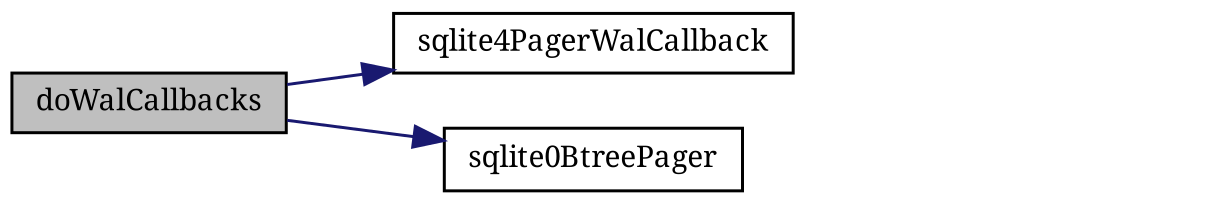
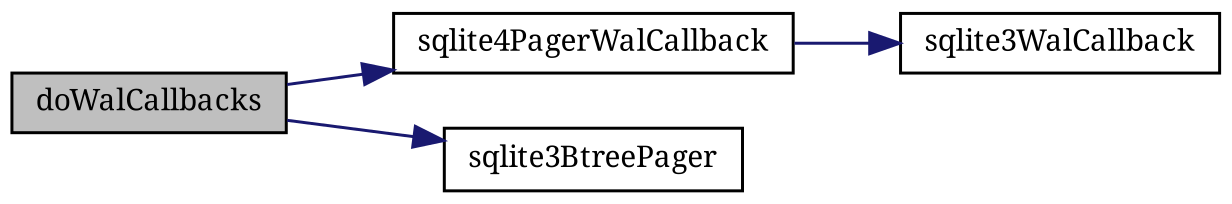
  digraph {
    fontname="Noto Serif"
    rankdir=LR
    node [color=black fillcolor=white fontname="Noto Serif" fontsize=10 shape=record style=filled]
    edge [color=midnightblue fontname="Noto Serif" fontsize=10 labelfontname=FreeSans labelfontsize=10 style=solid]
    n1 [fillcolor=grey75 fontcolor=black height=0.2 label=doWalCallbacks width=0.4]
    n2 [height=0.2 label=sqlite4PagerWalCallback width=0.4]
-   n3 [height=0.2 label=sqlite0BtreePager width=0.4]
+   n3 [height=0.2 label=sqlite3BtreePager width=0.4]
+   n4 [height=0.2 label=sqlite3WalCallback width=0.4]
    n1 -> n2
    n1 -> n3
+   n2 -> n4
  }
